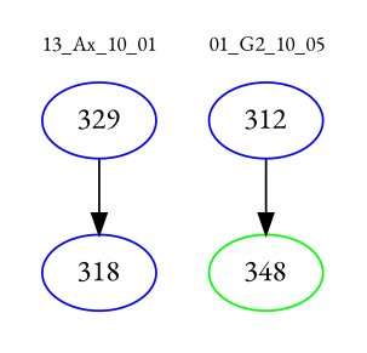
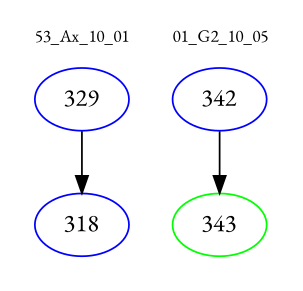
  digraph {
    fontname="EB Garamond"
    node [color=blue fontname="EB Garamond"]
    edge [color=black fontname="EB Garamond"]
    n1 [label=329]
    n2 [label=318]
-   n3 [label=312]
-   n4 [color=green label=348]
+   n3 [label=342]
+   n4 [color=green label=343]
    subgraph cluster_1 {
      color=white
      fontsize=10
-     label="13_Ax_10_01"
+     label="53_Ax_10_01"
      n1
      n2
    }
    subgraph cluster_2 {
      color=white
      fontsize=10
      label="01_G2_10_05"
      n3
      n4
    }
    n1 -> n2
    n3 -> n4
  }
